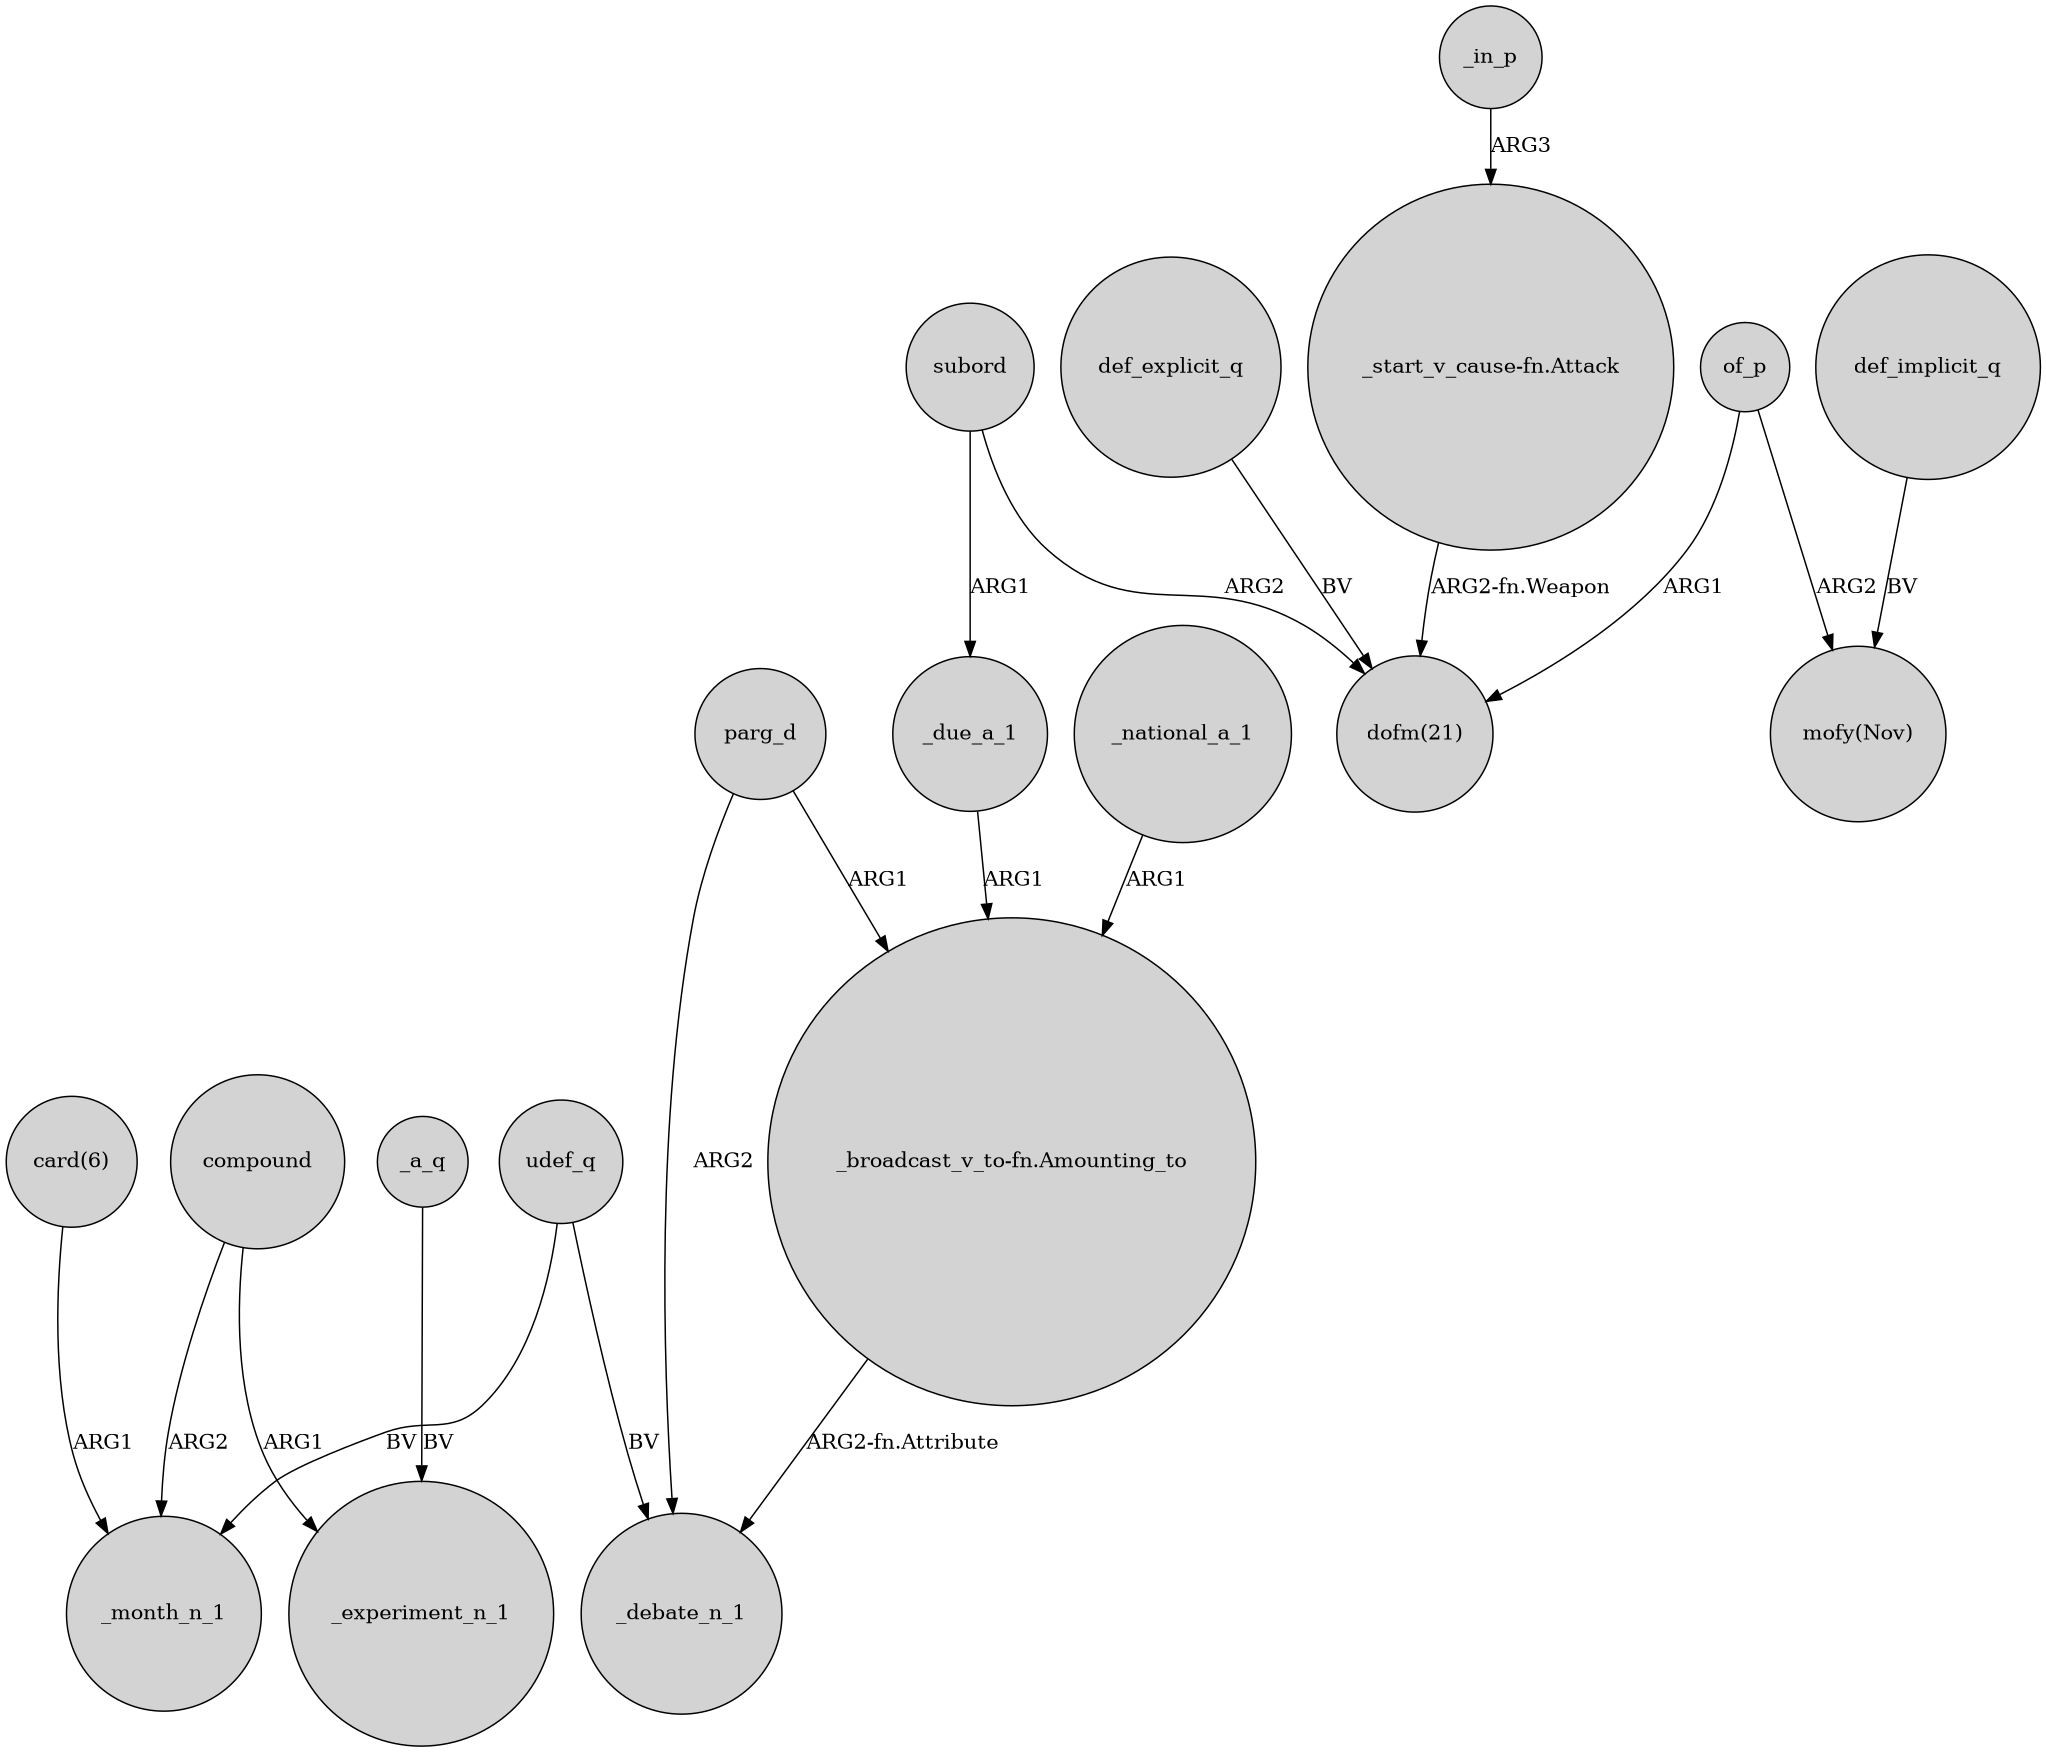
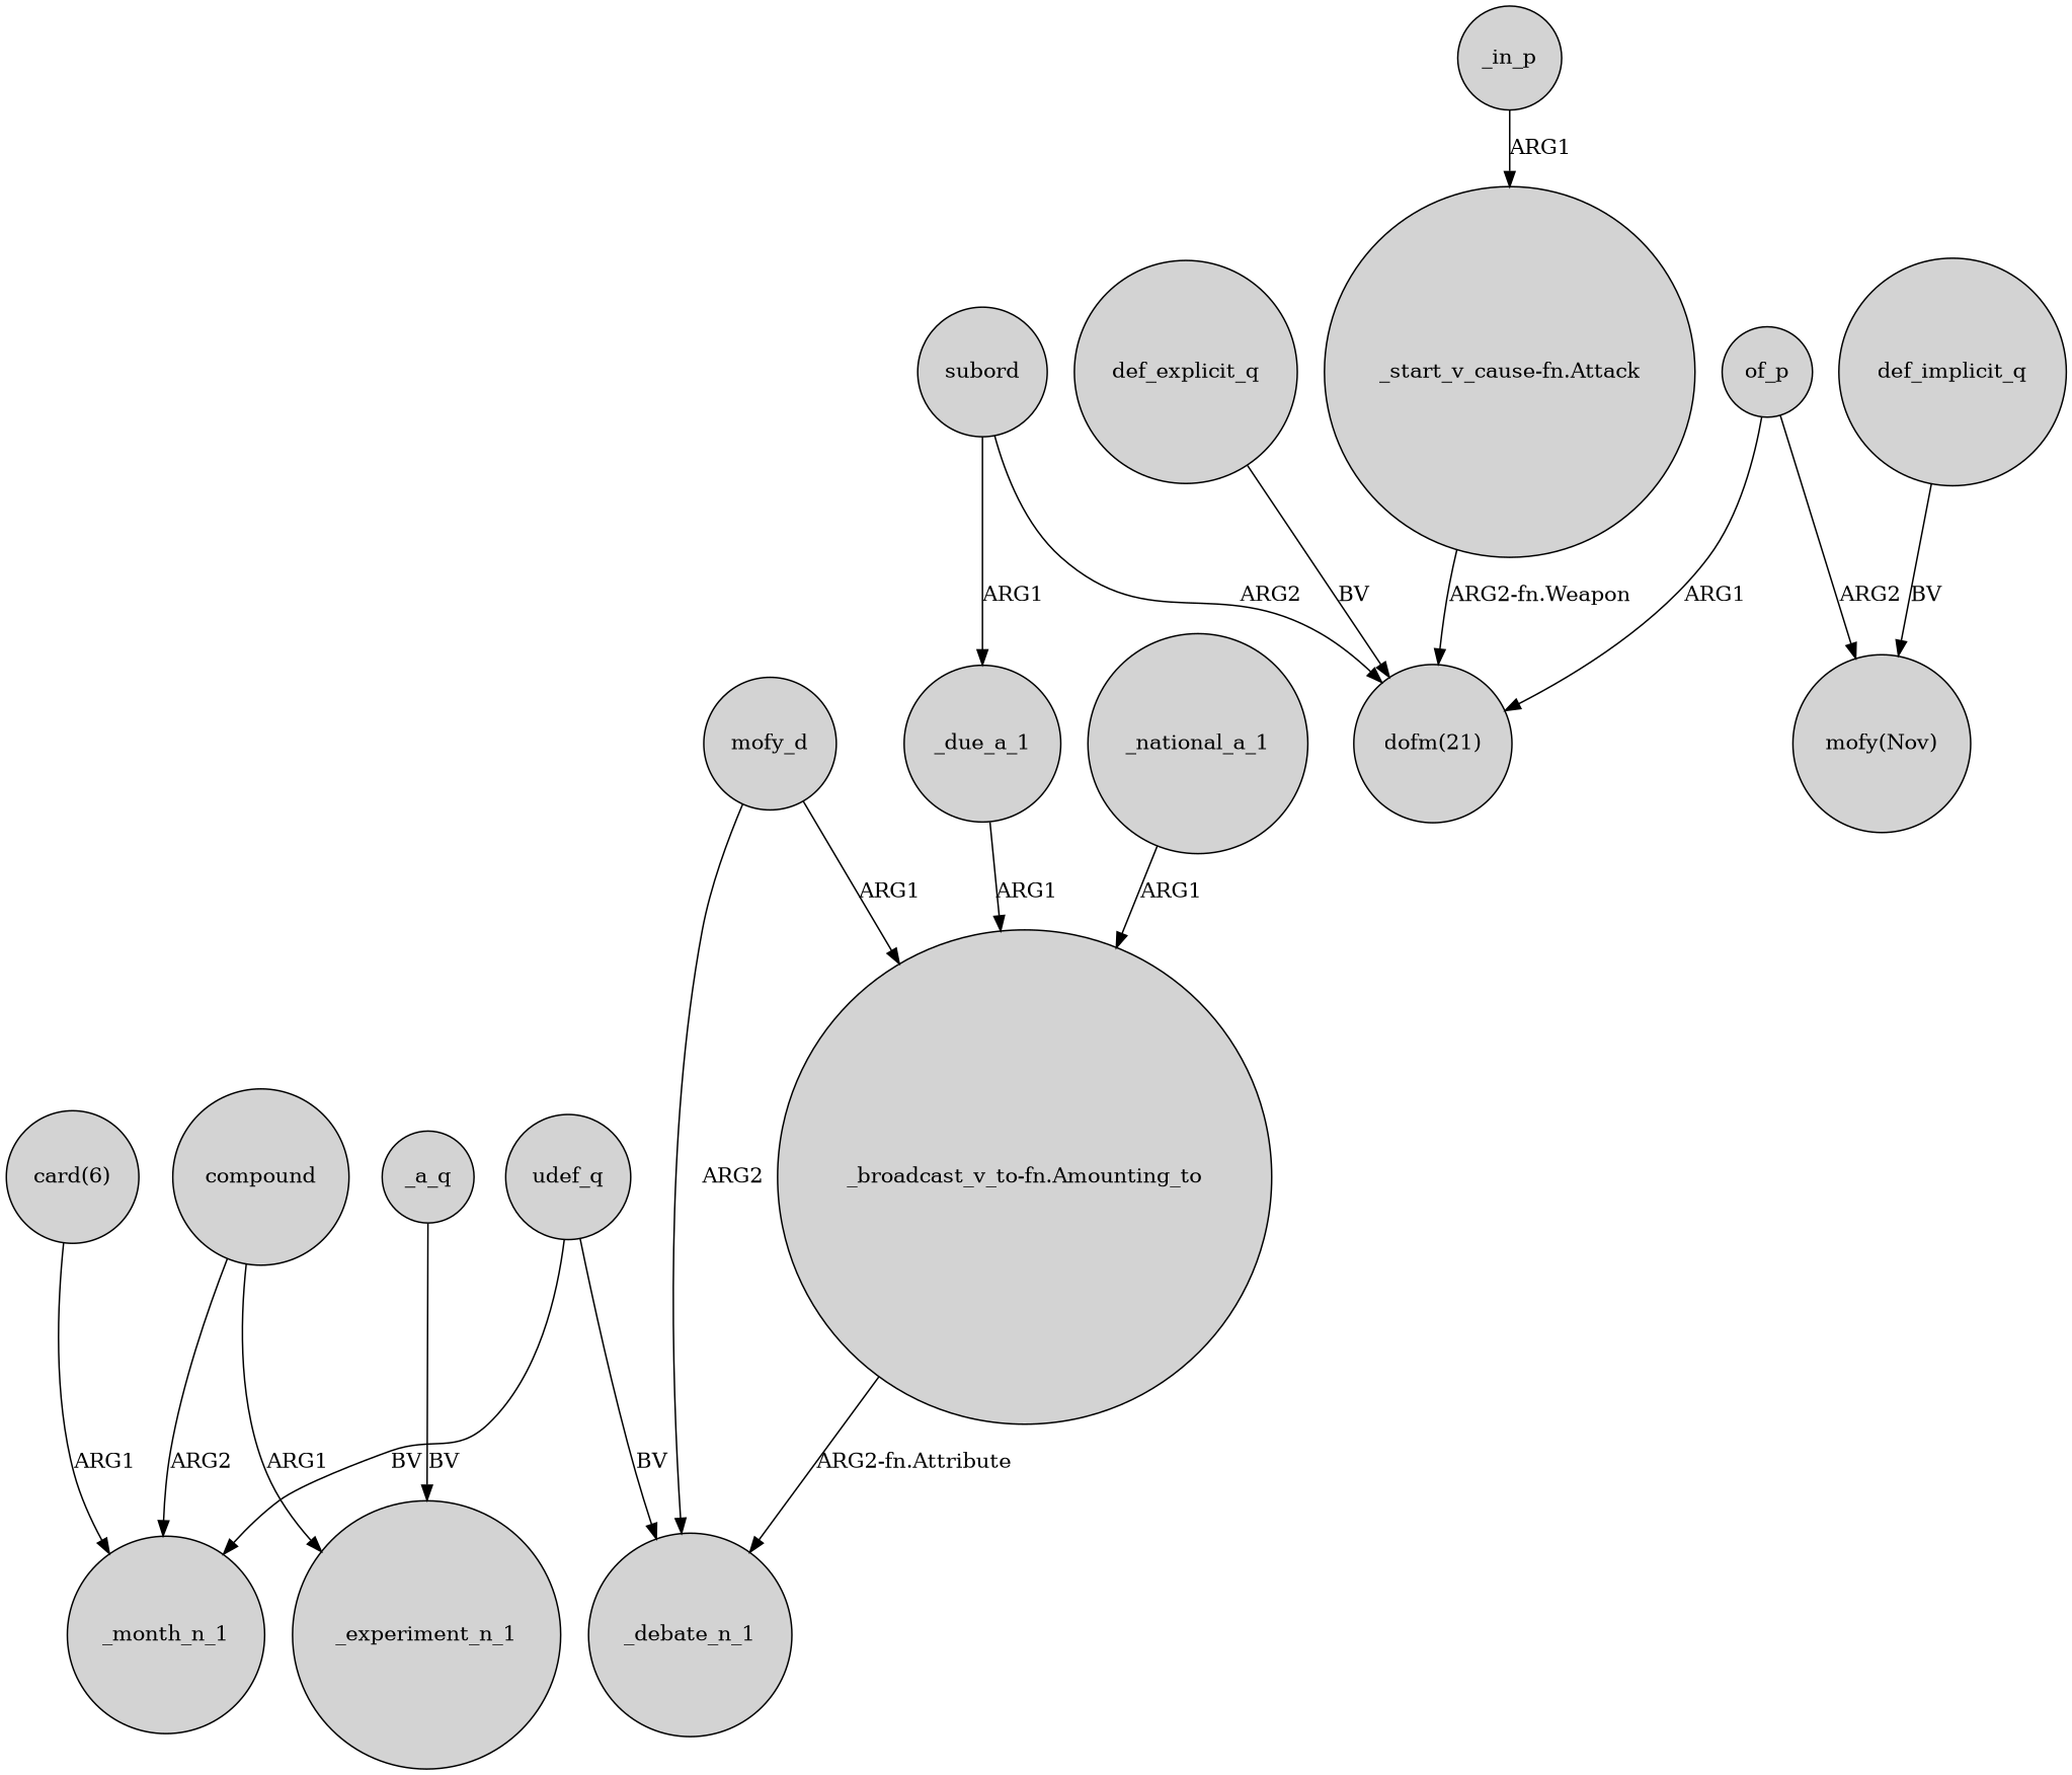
  digraph {
    node [shape=circle style=filled]
    udef_q
    _month_n_1
    _debate_n_1
    _a_q
    _experiment_n_1
    _in_p
    "_start_v_cause-fn.Attack"
    "dofm(21)"
    of_p
    "mofy(Nov)"
    def_explicit_q
    compound
    _due_a_1
    "_broadcast_v_to-fn.Amounting_to"
    subord
    _national_a_1
-   parg_d
+   parg_d [label=mofy_d]
    def_implicit_q
    "card(6)"
    udef_q -> _month_n_1 [label=BV]
    udef_q -> _debate_n_1 [label=BV]
    _a_q -> _experiment_n_1 [label=BV]
-   _in_p -> "_start_v_cause-fn.Attack" [label=ARG3]
+   _in_p -> "_start_v_cause-fn.Attack" [label=ARG1]
    "_start_v_cause-fn.Attack" -> "dofm(21)" [label="ARG2-fn.Weapon"]
    of_p -> "dofm(21)" [label=ARG1]
    of_p -> "mofy(Nov)" [label=ARG2]
    def_explicit_q -> "dofm(21)" [label=BV]
    compound -> _month_n_1 [label=ARG2]
    compound -> _experiment_n_1 [label=ARG1]
    _due_a_1 -> "_broadcast_v_to-fn.Amounting_to" [label=ARG1]
    "_broadcast_v_to-fn.Amounting_to" -> _debate_n_1 [label="ARG2-fn.Attribute"]
    subord -> "dofm(21)" [label=ARG2]
    subord -> _due_a_1 [label=ARG1]
    _national_a_1 -> "_broadcast_v_to-fn.Amounting_to" [label=ARG1]
    parg_d -> _debate_n_1 [label=ARG2]
    parg_d -> "_broadcast_v_to-fn.Amounting_to" [label=ARG1]
    def_implicit_q -> "mofy(Nov)" [label=BV]
    "card(6)" -> _month_n_1 [label=ARG1]
  }
